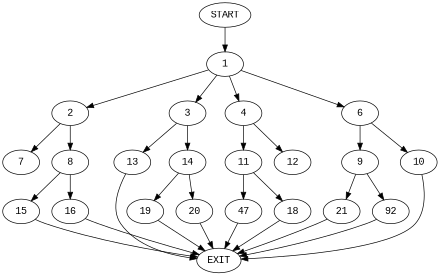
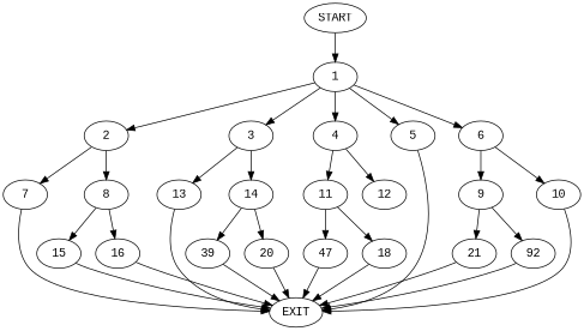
  digraph {
    fontname="Liberation Mono"
    node [fontname="Liberation Mono"]
    edge [fontname="Liberation Mono"]
    n1 [label=START]
    1
    2
    3
    4
+   5
    6
    n8 [label=EXIT]
    7
    8
    13
    14
    11
    12
    9
    10
    15
    16
-   19
+   19 [label=39]
    20
    n21 [label=47]
    18
    21
    n24 [label=92]
    n1 -> 1
    1 -> 2
    1 -> 3
    1 -> 4
+   1 -> 5
    1 -> 6
    2 -> 7
    2 -> 8
    3 -> 13
    3 -> 14
    4 -> 11
    4 -> 12
+   5 -> n8
    6 -> 9
    6 -> 10
+   7 -> n8
    8 -> 15
    8 -> 16
    13 -> n8
    14 -> 19
    14 -> 20
    11 -> n21
    11 -> 18
    9 -> 21
    9 -> n24
    10 -> n8
    15 -> n8
    16 -> n8
    19 -> n8
    20 -> n8
    n21 -> n8
    18 -> n8
    21 -> n8
    n24 -> n8
  }
